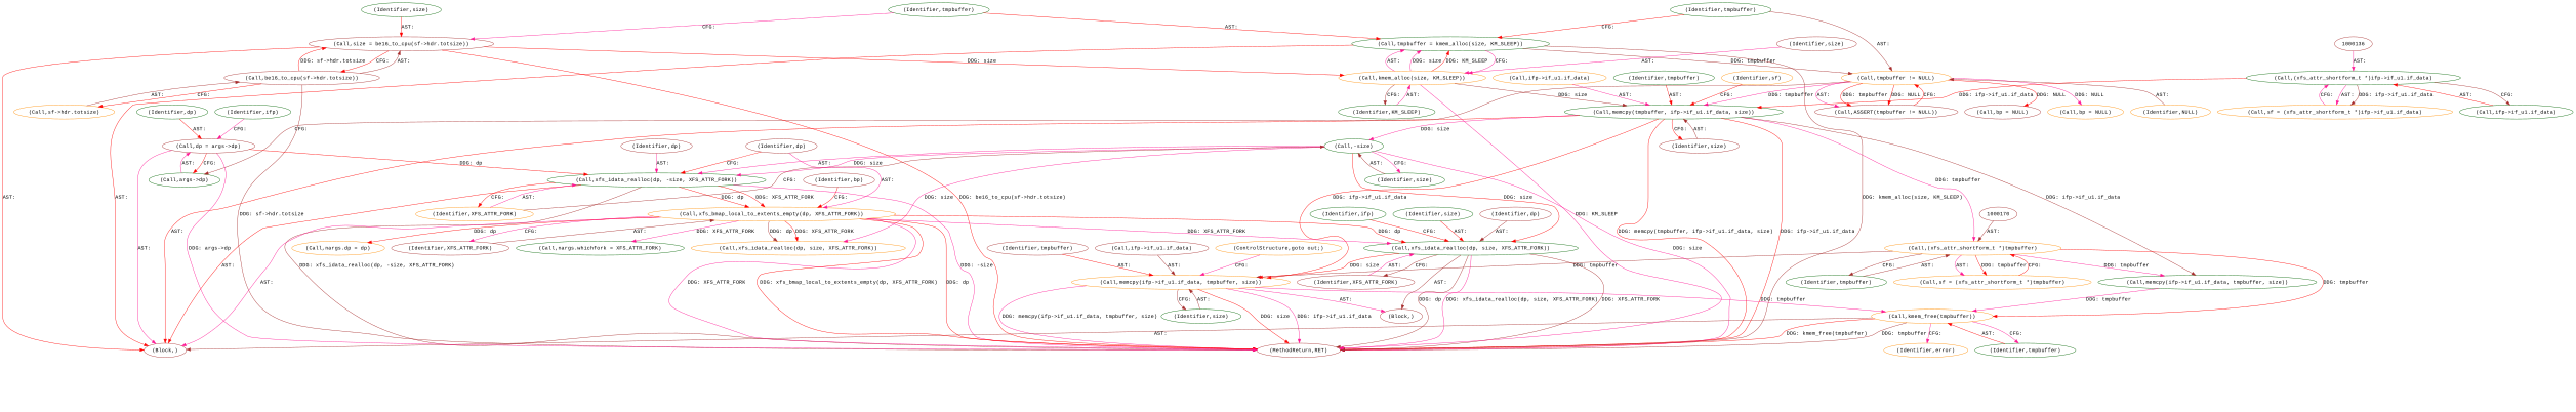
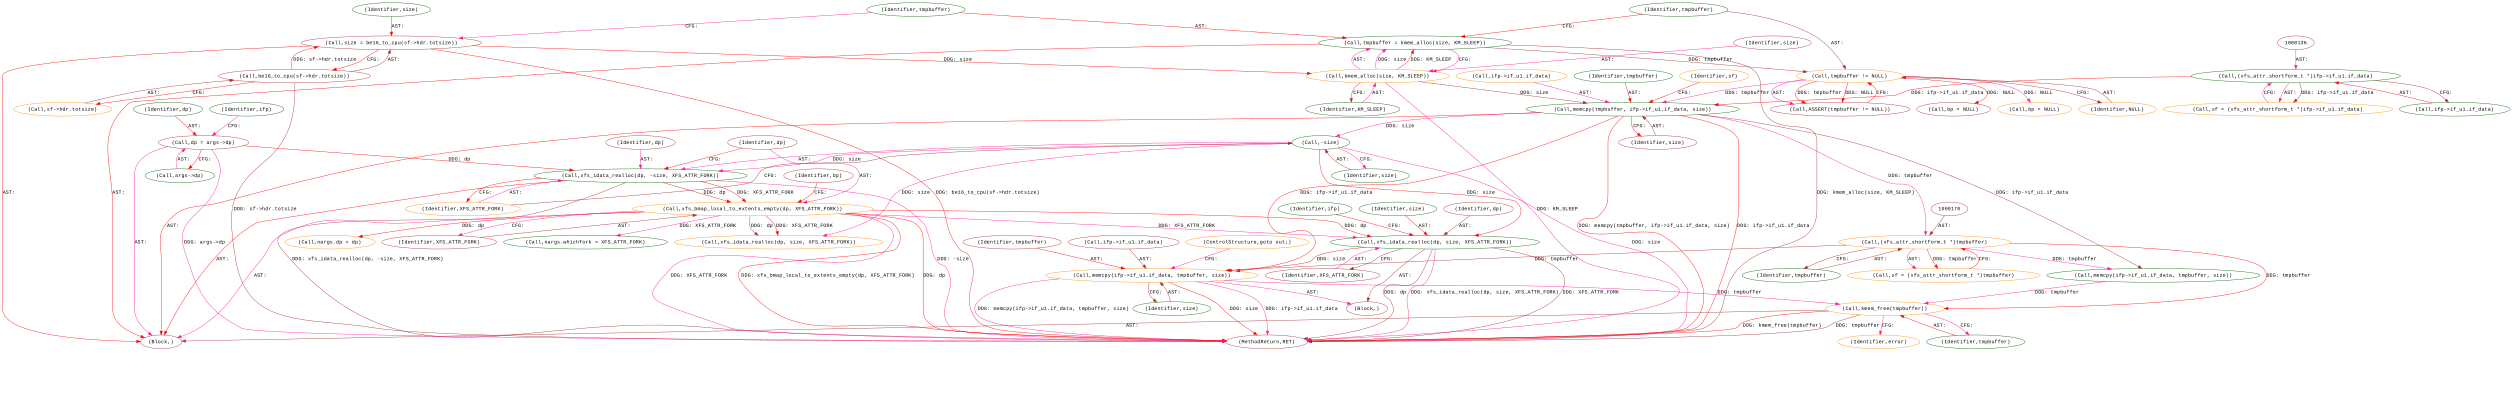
  digraph {
    fontname="Liberation Mono"
    node [color=darkgreen fontname="Liberation Mono"]
    edge [color=red fontname="Liberation Mono"]
    n1 [color=darkorange label="(Call,memcpy(ifp->if_u1.if_data, tmpbuffer, size))"]
    n2 [color=darkorange label="(Call,kmem_free(tmpbuffer))"]
    n3 [label="(Identifier,size)"]
    n4 [color=brown label="(MethodReturn,RET)"]
    n5 [color=brown label="(Block,)"]
    n6 [color=brown label="(Block,)"]
    n7 [label="(Identifier,tmpbuffer)"]
    n8 [color=darkorange label="(Identifier,error)"]
    n9 [label="(Call,memcpy(tmpbuffer, ifp->if_u1.if_data, size))"]
    n10 [color=darkorange label="(Call,(xfs_attr_shortform_t *)tmpbuffer)"]
    n11 [label="(Call,-size)"]
    n12 [color=brown label="(Identifier,size)"]
    n13 [label="(Call,memcpy(ifp->if_u1.if_data, tmpbuffer, size))"]
    n14 [label="(Identifier,tmpbuffer)"]
    n15 [color=darkorange label="(Call,sf = (xfs_attr_shortform_t *)tmpbuffer)"]
    n16 [label="(Call,xfs_idata_realloc(dp, size, XFS_ATTR_FORK))"]
    n17 [color=darkorange label="(Call,xfs_idata_realloc(dp, size, XFS_ATTR_FORK))"]
    n18 [label="(Call,xfs_idata_realloc(dp, -size, XFS_ATTR_FORK))"]
    n19 [label="(Identifier,size)"]
    n20 [color=darkorange label="(Call,tmpbuffer != NULL)"]
    n21 [color=brown label="(Call,ASSERT(tmpbuffer != NULL))"]
    n22 [color=brown label="(Call,bp = NULL)"]
    n23 [color=darkorange label="(Call,bp = NULL)"]
    n24 [color=darkorange label="(Identifier,NULL)"]
    n25 [label="(Call,tmpbuffer = kmem_alloc(size, KM_SLEEP))"]
    n26 [color=darkorange label="(Call,kmem_alloc(size, KM_SLEEP))"]
    n27 [label="(Identifier,KM_SLEEP)"]
    n28 [color=brown label="(Call,size = be16_to_cpu(sf->hdr.totsize))"]
    n29 [color=brown label="(Call,be16_to_cpu(sf->hdr.totsize))"]
    n30 [color=darkorange label="(Call,sf->hdr.totsize)"]
    n31 [label="(Call,(xfs_attr_shortform_t *)ifp->if_u1.if_data)"]
    n32 [color=darkorange label="(Call,sf = (xfs_attr_shortform_t *)ifp->if_u1.if_data)"]
    n33 [label="(Call,ifp->if_u1.if_data)"]
    n34 [color=brown label="(Identifier,XFS_ATTR_FORK)"]
    n35 [color=darkorange label="(Call,xfs_bmap_local_to_extents_empty(dp, XFS_ATTR_FORK))"]
    n36 [color=darkorange label="(Call,nargs.dp = dp)"]
    n37 [color=brown label="(Identifier,XFS_ATTR_FORK)"]
    n38 [label="(Call,nargs.whichfork = XFS_ATTR_FORK)"]
    n39 [color=darkorange label="(Identifier,XFS_ATTR_FORK)"]
    n40 [color=brown label="(Call,dp = args->dp)"]
    n41 [label="(Call,args->dp)"]
    n42 [label="(Identifier,tmpbuffer)"]
    n43 [color=darkorange label="(ControlStructure,goto out;)"]
    n44 [label="(Identifier,size)"]
    n45 [color=darkorange label="(Call,ifp->if_u1.if_data)"]
    n46 [color=brown label="(Identifier,bp)"]
    n47 [label="(Identifier,tmpbuffer)"]
    n48 [color=brown label="(Identifier,tmpbuffer)"]
    n49 [label="(Identifier,ifp)"]
    n50 [color=brown label="(Identifier,size)"]
    n51 [label="(Identifier,tmpbuffer)"]
    n52 [color=brown label="(Identifier,dp)"]
    n53 [label="(Identifier,size)"]
    n54 [color=brown label="(Identifier,dp)"]
    n55 [color=brown label="(Call,ifp->if_u1.if_data)"]
    n56 [color=brown label="(Identifier,dp)"]
    n57 [label="(Identifier,dp)"]
    n58 [label="(Identifier,ifp)"]
    n59 [color=darkorange label="(Identifier,sf)"]
    1000136 [color=brown]
    1000170 [color=brown]
    n1 -> n2 [color=deeppink label="DDG: tmpbuffer"]
    n1 -> n3 [color=brown label="CFG: "]
    n1 -> n4 [label="DDG: size"]
    n1 -> n4 [color=deeppink label="DDG: ifp->if_u1.if_data"]
    n1 -> n4 [color=deeppink label="DDG: memcpy(ifp->if_u1.if_data, tmpbuffer, size)"]
    n1 -> n5 [color=deeppink label="AST: "]
    n2 -> n4 [color=brown label="DDG: tmpbuffer"]
    n2 -> n4 [label="DDG: kmem_free(tmpbuffer)"]
    n2 -> n6 [color=brown label="AST: "]
    n2 -> n7 [color=deeppink label="CFG: "]
    n2 -> n8 [color=deeppink label="CFG: "]
    n3 -> n1 [color=brown label="AST: "]
    n7 -> n2 [label="AST: "]
    n9 -> n1 [label="DDG: ifp->if_u1.if_data"]
    n9 -> n4 [label="DDG: memcpy(tmpbuffer, ifp->if_u1.if_data, size)"]
    n9 -> n4 [label="DDG: ifp->if_u1.if_data"]
    n9 -> n6 [label="AST: "]
    n9 -> n10 [color=deeppink label="DDG: tmpbuffer"]
    n9 -> n11 [color=deeppink label="DDG: size"]
    n9 -> n12 [label="CFG: "]
    n9 -> n13 [color=brown label="DDG: ifp->if_u1.if_data"]
    n10 -> n1 [color=brown label="DDG: tmpbuffer"]
    n10 -> n2 [label="DDG: tmpbuffer"]
    n10 -> n13 [color=deeppink label="DDG: tmpbuffer"]
    n10 -> n14 [color=brown label="CFG: "]
    n10 -> n15 [color=deeppink label="AST: "]
    n10 -> n15 [label="DDG: tmpbuffer"]
    n11 -> n4 [color=deeppink label="DDG: size"]
    n11 -> n16 [label="DDG: size"]
    n11 -> n17 [color=deeppink label="DDG: size"]
    n11 -> n18 [color=deeppink label="AST: "]
    n11 -> n18 [color=deeppink label="DDG: size"]
    n11 -> n19 [color=deeppink label="CFG: "]
    n12 -> n9 [color=brown label="AST: "]
    n13 -> n2 [color=deeppink label="DDG: tmpbuffer"]
    n14 -> n10 [color=brown label="AST: "]
    n15 -> n10 [label="CFG: "]
    n16 -> n1 [label="DDG: size"]
    n16 -> n4 [color=deeppink label="DDG: xfs_idata_realloc(dp, size, XFS_ATTR_FORK)"]
    n16 -> n4 [color=brown label="DDG: XFS_ATTR_FORK"]
    n16 -> n4 [color=brown label="DDG: dp"]
    n16 -> n5 [color=brown label="AST: "]
    n16 -> n34 [color=brown label="CFG: "]
    n18 -> n4 [color=brown label="DDG: xfs_idata_realloc(dp, -size, XFS_ATTR_FORK)"]
    n18 -> n4 [color=deeppink label="DDG: -size"]
    n18 -> n6 [label="AST: "]
    n18 -> n35 [label="DDG: dp"]
    n18 -> n35 [label="DDG: XFS_ATTR_FORK"]
    n18 -> n39 [label="CFG: "]
    n19 -> n11 [color=brown label="AST: "]
    n20 -> n9 [color=deeppink label="DDG: tmpbuffer"]
    n20 -> n21 [color=deeppink label="AST: "]
    n20 -> n21 [label="DDG: tmpbuffer"]
    n20 -> n21 [label="DDG: NULL"]
    n20 -> n22 [label="DDG: NULL"]
    n20 -> n23 [color=deeppink label="DDG: NULL"]
-   n20 -> n41 [color=brown label="CFG: "]
+   n20 -> n24 [color=brown label="CFG: "]
    n21 -> n20 [label="CFG: "]
    n24 -> n20 [color=brown label="AST: "]
    n25 -> n4 [color=brown label="DDG: kmem_alloc(size, KM_SLEEP)"]
    n25 -> n6 [label="AST: "]
    n25 -> n20 [color=brown label="DDG: tmpbuffer"]
    n25 -> n26 [color=deeppink label="CFG: "]
    n26 -> n4 [color=deeppink label="DDG: KM_SLEEP"]
    n26 -> n9 [color=brown label="DDG: size"]
    n26 -> n25 [color=deeppink label="AST: "]
    n26 -> n25 [color=deeppink label="DDG: size"]
    n26 -> n25 [label="DDG: KM_SLEEP"]
    n26 -> n27 [color=brown label="CFG: "]
    n27 -> n26 [color=deeppink label="AST: "]
    n28 -> n4 [label="DDG: be16_to_cpu(sf->hdr.totsize)"]
    n28 -> n6 [label="AST: "]
    n28 -> n26 [label="DDG: size"]
    n28 -> n29 [label="CFG: "]
    n29 -> n4 [color=brown label="DDG: sf->hdr.totsize"]
    n29 -> n28 [color=brown label="AST: "]
    n29 -> n28 [label="DDG: sf->hdr.totsize"]
    n29 -> n30 [label="CFG: "]
    n30 -> n29 [color=brown label="AST: "]
    n31 -> n9 [label="DDG: ifp->if_u1.if_data"]
    n31 -> n32 [color=deeppink label="AST: "]
    n31 -> n32 [color=brown label="DDG: ifp->if_u1.if_data"]
    n31 -> n33 [color=brown label="CFG: "]
    n32 -> n31 [color=deeppink label="CFG: "]
    n33 -> n31 [label="AST: "]
    n34 -> n16 [color=deeppink label="AST: "]
    n35 -> n4 [label="DDG: dp"]
    n35 -> n4 [color=deeppink label="DDG: XFS_ATTR_FORK"]
    n35 -> n4 [label="DDG: xfs_bmap_local_to_extents_empty(dp, XFS_ATTR_FORK)"]
    n35 -> n6 [color=deeppink label="AST: "]
    n35 -> n16 [label="DDG: dp"]
    n35 -> n16 [color=deeppink label="DDG: XFS_ATTR_FORK"]
    n35 -> n17 [color=brown label="DDG: dp"]
    n35 -> n17 [label="DDG: XFS_ATTR_FORK"]
    n35 -> n36 [label="DDG: dp"]
    n35 -> n37 [color=deeppink label="CFG: "]
    n35 -> n38 [color=deeppink label="DDG: XFS_ATTR_FORK"]
    n37 -> n35 [color=brown label="AST: "]
    n39 -> n11 [color=brown label="CFG: "]
    n39 -> n18 [color=deeppink label="AST: "]
    n40 -> n4 [color=deeppink label="DDG: args->dp"]
    n40 -> n6 [color=deeppink label="AST: "]
    n40 -> n18 [label="DDG: dp"]
    n40 -> n41 [label="CFG: "]
    n41 -> n40 [color=deeppink label="AST: "]
    n42 -> n25 [label="AST: "]
    n42 -> n28 [color=deeppink label="CFG: "]
    n43 -> n1 [color=deeppink label="CFG: "]
    n44 -> n28 [label="AST: "]
    n45 -> n9 [color=deeppink label="AST: "]
    n46 -> n35 [label="CFG: "]
    n47 -> n9 [label="AST: "]
    n48 -> n1 [label="AST: "]
    n49 -> n16 [label="CFG: "]
    n50 -> n26 [color=deeppink label="AST: "]
    n51 -> n20 [color=brown label="AST: "]
    n51 -> n25 [label="CFG: "]
    n52 -> n18 [color=deeppink label="AST: "]
    n53 -> n16 [label="AST: "]
    n54 -> n16 [color=brown label="AST: "]
    n55 -> n1 [color=brown label="AST: "]
    n56 -> n18 [label="CFG: "]
    n56 -> n35 [color=deeppink label="AST: "]
    n57 -> n40 [label="AST: "]
    n58 -> n40 [color=deeppink label="CFG: "]
    n59 -> n9 [label="CFG: "]
    1000136 -> n31 [color=deeppink label="AST: "]
    1000170 -> n10 [color=brown label="AST: "]
  }
